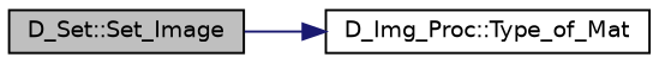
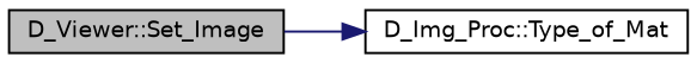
  digraph {
    rankdir=LR
    node [color=black fontname=Helvetica fontsize=10 shape=record style=filled]
-   n1 [fillcolor=grey75 fontcolor=black height=0.2 label="D_Set::Set_Image" width=0.4]
+   n1 [fillcolor=grey75 fontcolor=black height=0.2 label="D_Viewer::Set_Image" width=0.4]
    n2 [fillcolor=white height=0.2 label="D_Img_Proc::Type_of_Mat" width=0.4]
    n1 -> n2 [color=midnightblue fontname=Helvetica fontsize=10 labelfontname=Helvetica labelfontsize=10 style=solid]
  }
